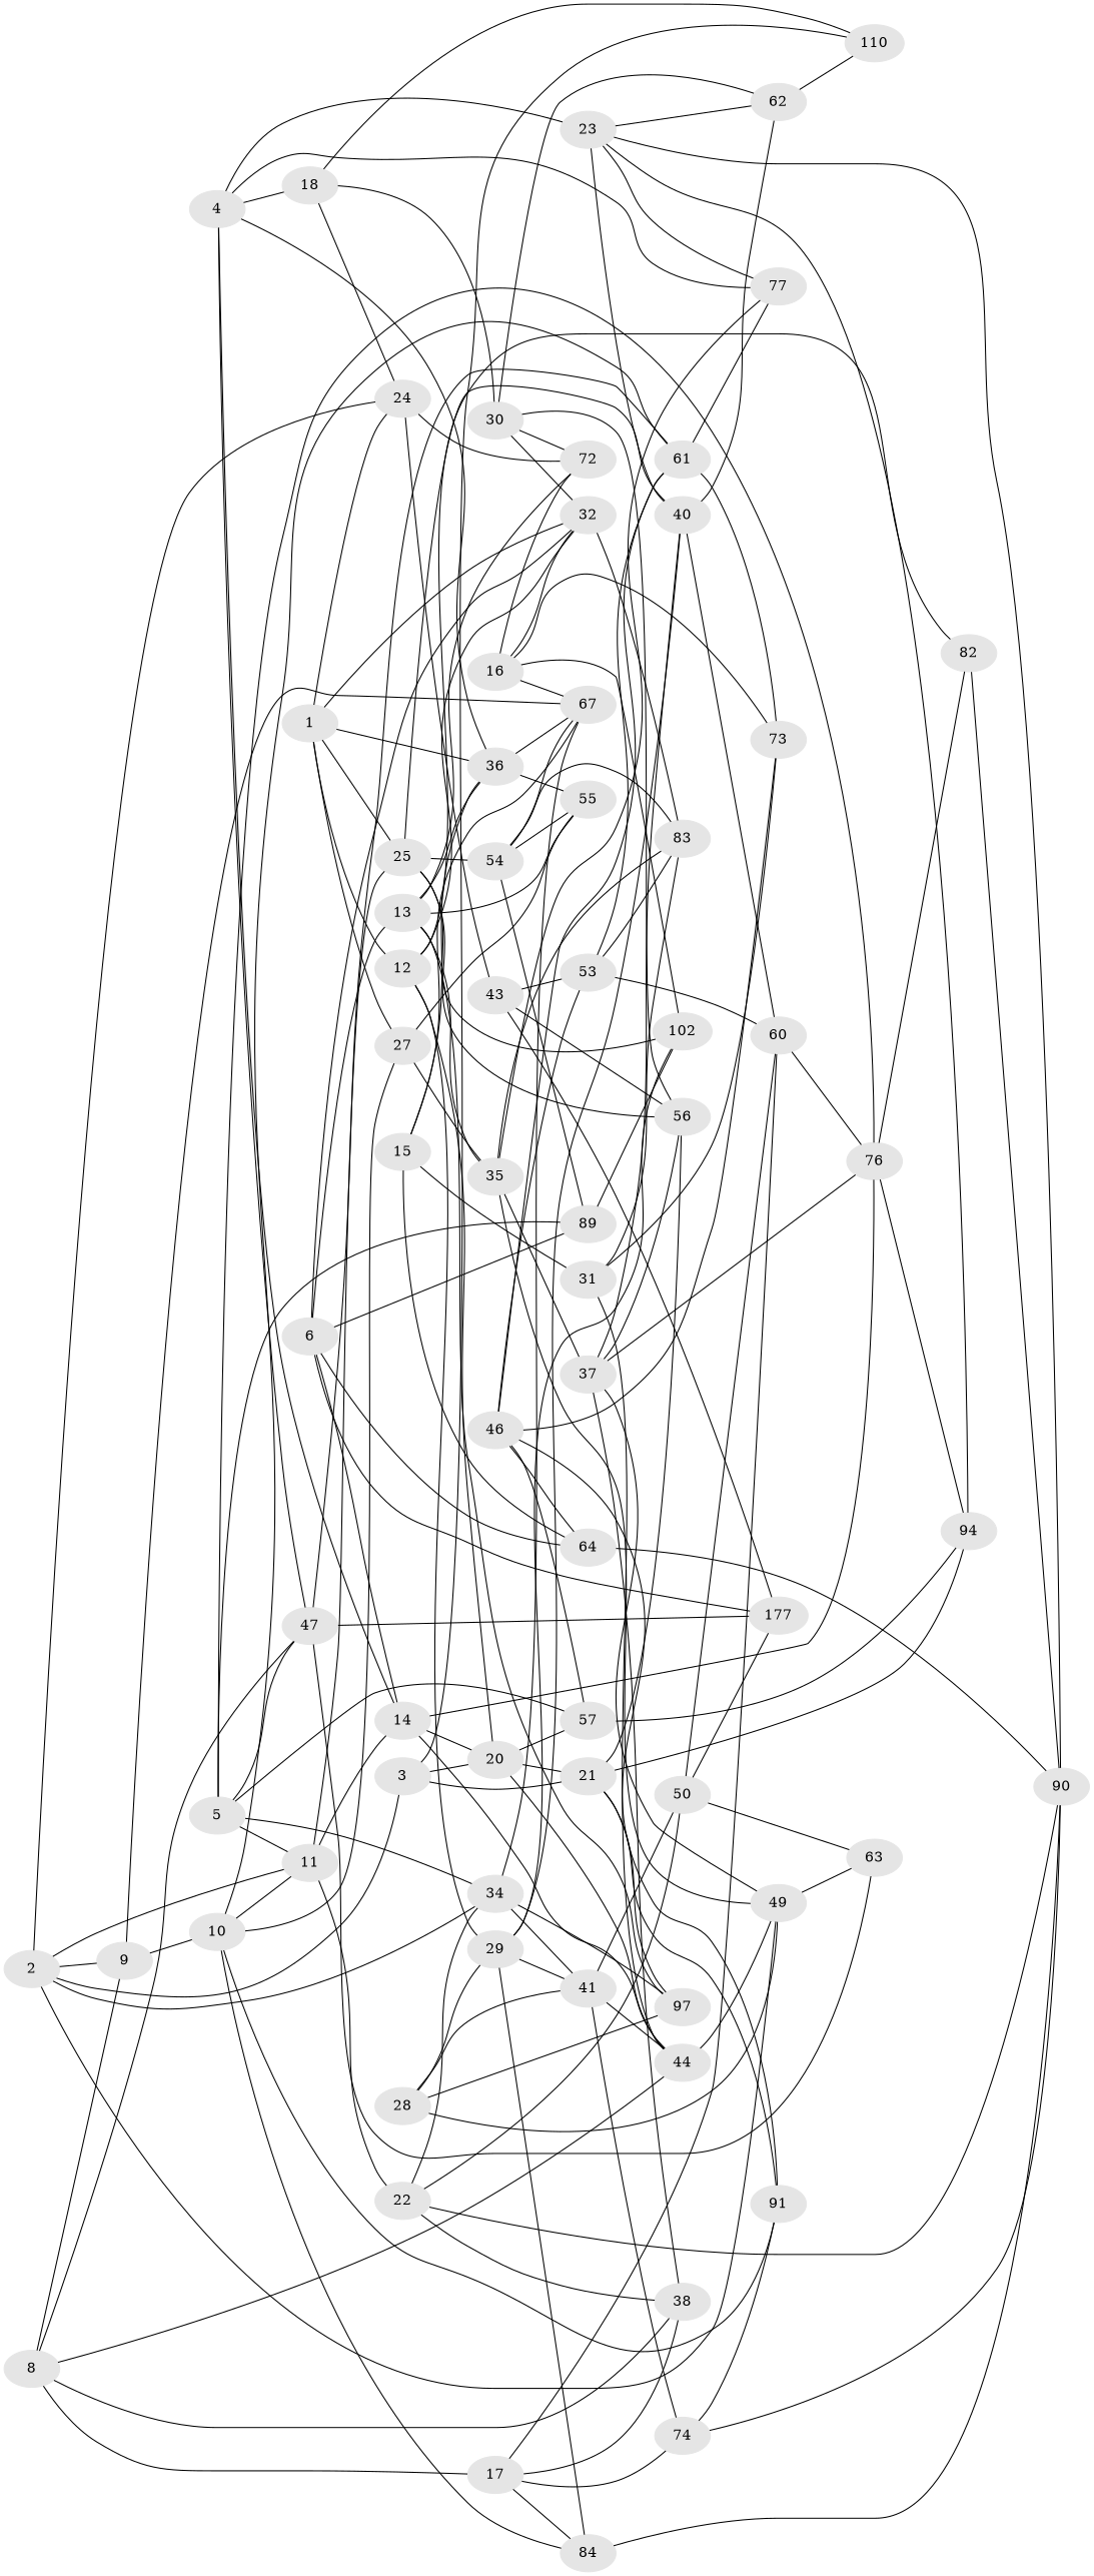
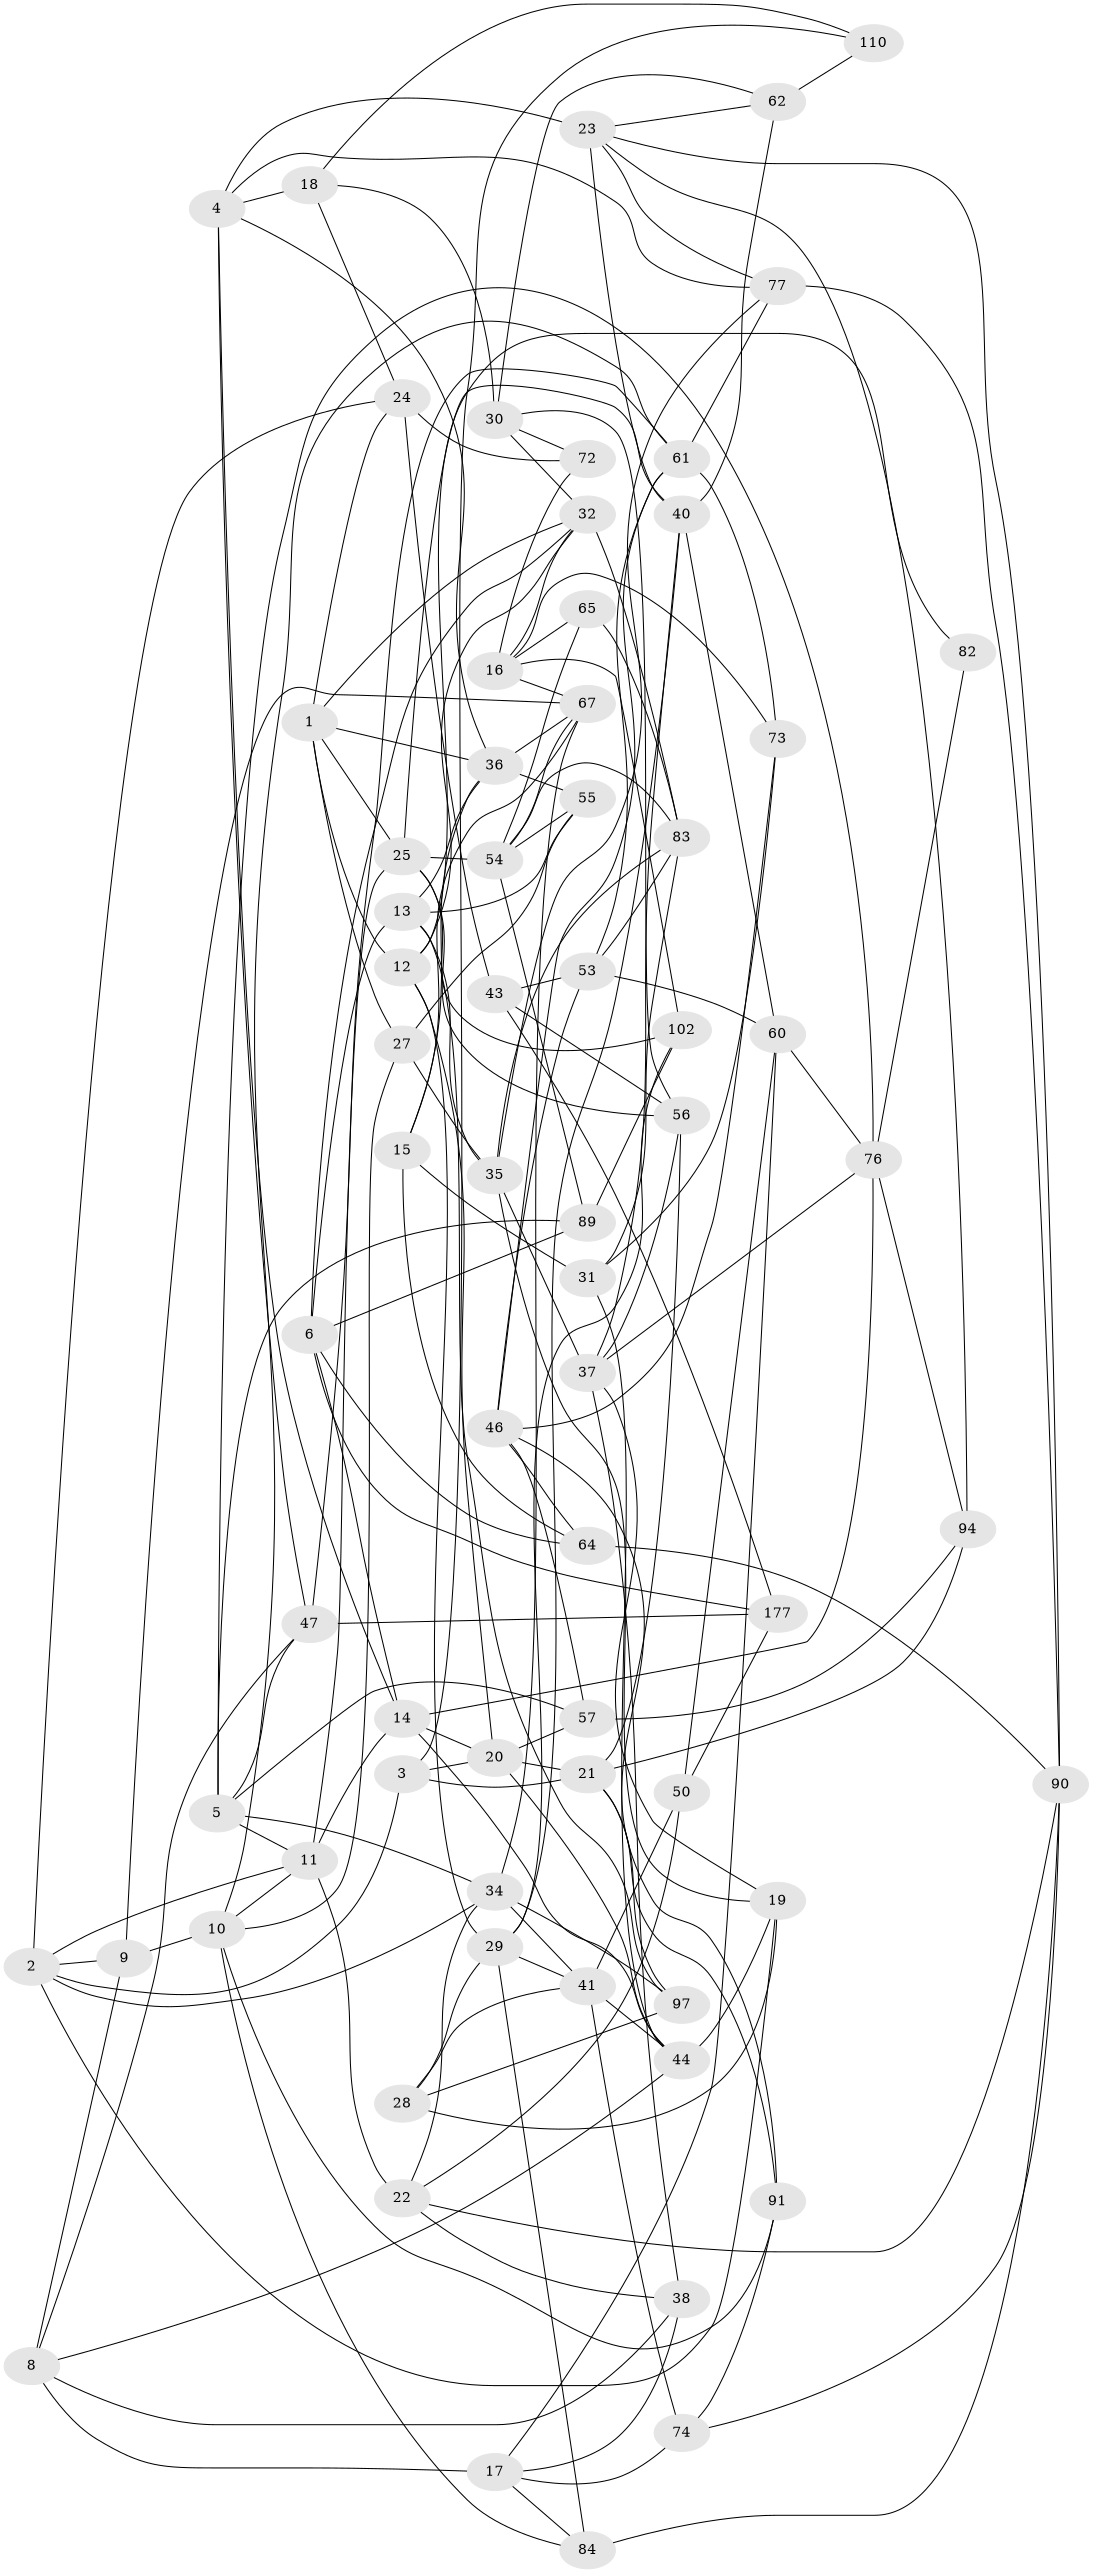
  graph {
    rankdir=LR
    node [color=gray90 style=filled]
    1 [super="+33"]
    12 [super="+87"]
    24 [super="+93"]
    25 [super="+26"]
    27
    32 [super="+105"]
    36 [super="+81"]
    20 [super="+59"]
    29 [super="+42"]
    82
    72
    43
    102
    56 [super="+58"]
    40 [super="+69"]
    54 [super="+70"]
    35 [super="+48"]
    55
    83 [super="+85"]
    67 [super="+95"]
    2 [super="+19"]
    3
    9
    11 [super="+66"]
    34 [super="+71"]
-   49 [super="+80"]
+   49 [super="+80" label=19]
    21 [super="+75"]
    110
    10 [super="+51"]
    14 [super="+103"]
    22 [super="+111"]
    97
    41 [super="+78"]
-   63
    57
    44 [super="+112"]
    91
    94
    4 [super="+52"]
    18
    23 [super="+101"]
    47 [super="+106"]
    77
    76 [super="+79"]
    30 [super="+96"]
    90 [super="+109"]
    62
    n48 [label=177]
    61 [super="+68"]
    5 [super="+7"]
    89
    6 [super="+98"]
    13 [super="+39"]
    64
    8 [super="+100"]
    17 [super="+45"]
    38
    84
    60 [super="+99"]
    74
    73
    50 [super="+88"]
    37 [super="+92"]
    15
    31
    16 [super="+86"]
+   65
    53 [super="+104"]
    28
    46 [super="+108"]
    1 -- 12
    1 -- 24
    1 -- 25
    1 -- 27
    1 -- 32
    1 -- 36
    12 -- 32
    12 -- 20
    12 -- 29
    12 -- 82 [weight=2]
    24 -- 72
    24 -- 43
    25 -- 102
    25 -- 56
    25 -- 40
    25 -- 54
    27 -- 35
    27 -- 55
    32 -- 83
    36 -- 55
    36 -- 67
    20 -- 21
    20 -- 57
    20 -- 44
    29 -- 102
    29 -- 40
    29 -- 41
    29 -- 84
-   82 -- 90
+   77 -- 90
    43 -- 56
    43 -- n48
    43 -- 53
    40 -- 62
    40 -- 60
    54 -- 55
    54 -- 83
    54 -- 67
    54 -- 89
+   54 -- 65
    35 -- 83
    35 -- 49
    35 -- 77
    35 -- 37
    2 -- 24
    2 -- 3
    2 -- 9
    2 -- 11
    2 -- 34
    2 -- 49
    3 -- 20
    3 -- 21
    3 -- 110
    9 -- 67
    9 -- 10
    11 -- 25
    11 -- 14
    11 -- 22
    34 -- 67
    34 -- 97
    34 -- 41
-   49 -- 63
    21 -- 56
    21 -- 97
    21 -- 91
    21 -- 94
    10 -- 27
    10 -- 11
    10 -- 91
    10 -- 61
    10 -- 84
    14 -- 20
    14 -- 44
    14 -- 76
    22 -- 34
    22 -- 90
    22 -- 38
    22 -- 50
    41 -- 44
    41 -- 74
    41 -- 50
    57 -- 94
    44 -- 49
    4 -- 36
    4 -- 14
    4 -- 18
    4 -- 23
    4 -- 47
    4 -- 77
    18 -- 24
    18 -- 110
    18 -- 30
    23 -- 40
    23 -- 94
    23 -- 77
    23 -- 90
    23 -- 62
-   47 -- 63
    47 -- n48
    47 -- 61
    76 -- 82
    76 -- 94
    30 -- 32
    30 -- 72
    30 -- 56 [weight=2]
    30 -- 62
    62 -- 110
    61 -- 77
    61 -- 73
    5 -- 11
    5 -- 34
    5 -- 57
    5 -- 47
    5 -- 76
    5 -- 89
    89 -- 102
    6 -- 32
    6 -- 14
    6 -- n48
    6 -- 89
    6 -- 13
    6 -- 64
    13 -- 36
-   13 -- 72
    13 -- 35
    13 -- 55
    13 -- 97
    64 -- 90
    8 -- 9
    8 -- 44
    8 -- 47
    8 -- 17 [weight=2]
    8 -- 38
    17 -- 38
    17 -- 84
    17 -- 60
    17 -- 74
    84 -- 90
    60 -- 76
    74 -- 91
    74 -- 90
-   50 -- 63 [weight=2]
    50 -- n48
    50 -- 60
    37 -- 56
    37 -- 40
    37 -- 49
    37 -- 76
    37 -- 38
    15 -- 36
    15 -- 67
    15 -- 64
    15 -- 31
    31 -- 83
    31 -- 44
    31 -- 73
    16 -- 32
    16 -- 72
    16 -- 102
    16 -- 67
    16 -- 73
+   16 -- 65
+   65 -- 83
    53 -- 83
    53 -- 61
    53 -- 60 [weight=2]
    28 -- 29
    28 -- 49
    28 -- 97
    28 -- 41
    46 -- 57
    46 -- 91
    46 -- 61
    46 -- 64
    46 -- 73
    46 -- 53
  }
